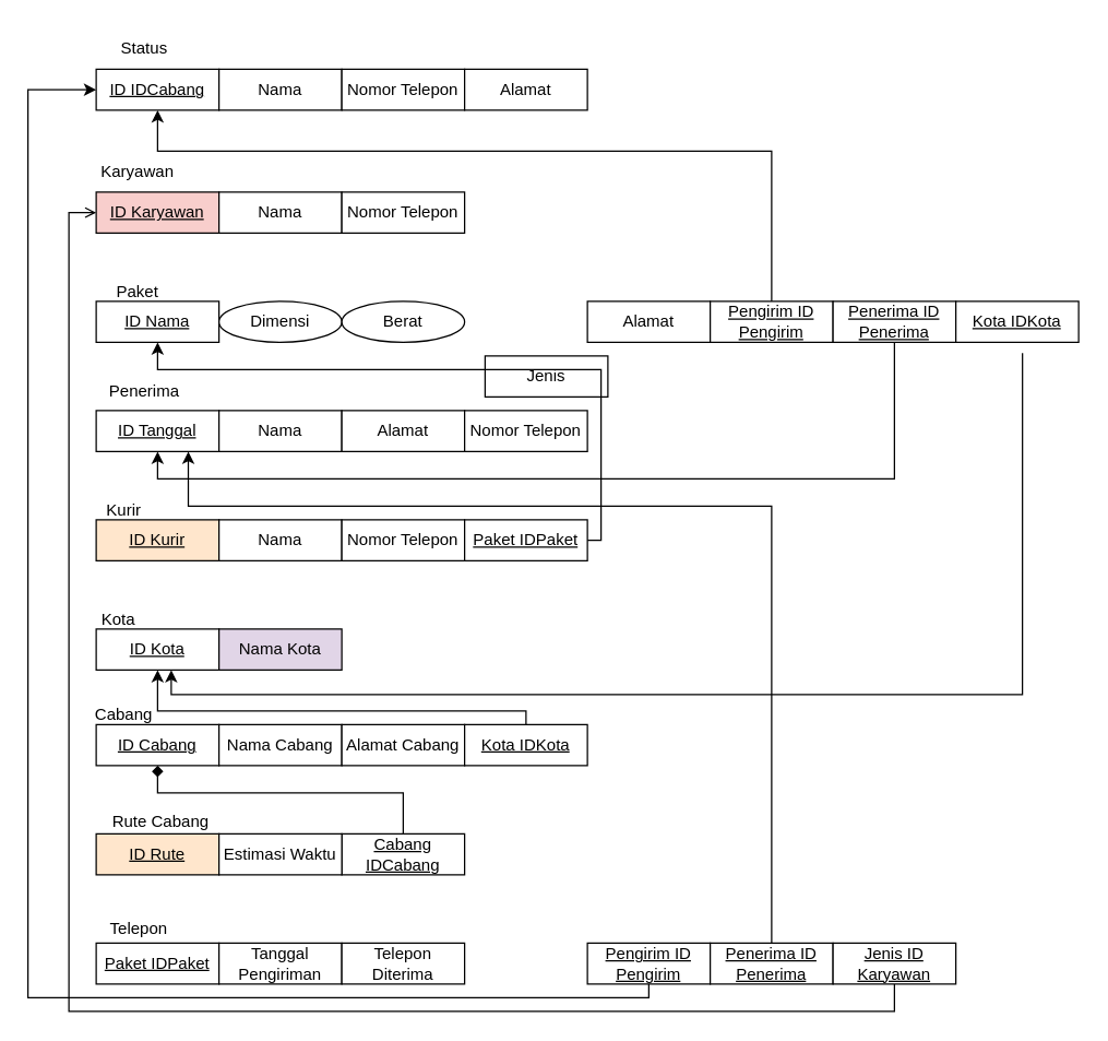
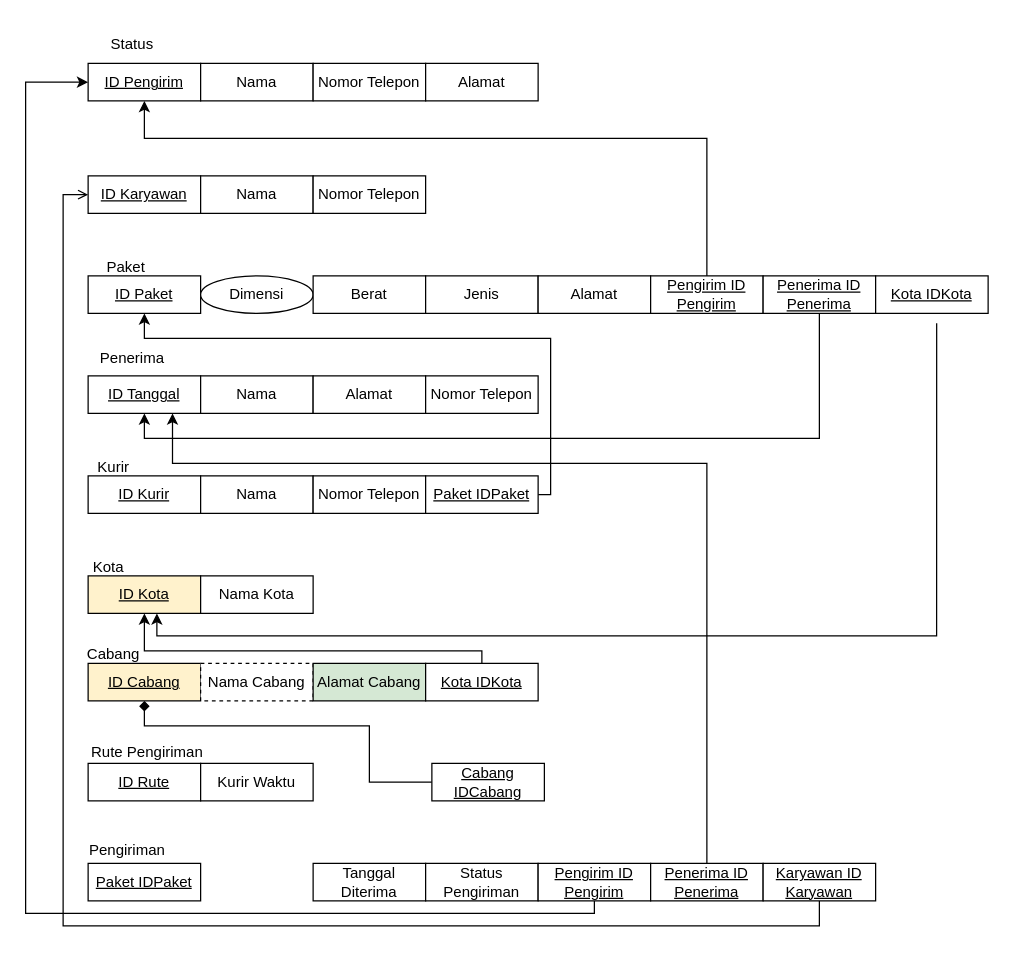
  <mxCell id="0" />
  <mxCell id="1" parent="0" />
- <mxCell id="2" value="&lt;u&gt;ID IDCabang&lt;/u&gt;" style="rounded=0;whiteSpace=wrap;html=1;" vertex="1" parent="1"><mxGeometry x="70" y="50" width="90" height="30" as="geometry" /></mxCell>
+ <mxCell id="2" value="&lt;u&gt;ID Pengirim&lt;/u&gt;" style="rounded=0;whiteSpace=wrap;html=1;" vertex="1" parent="1"><mxGeometry x="70" y="50" width="90" height="30" as="geometry" /></mxCell>
  <mxCell id="3" value="Nama" style="rounded=0;whiteSpace=wrap;html=1;" vertex="1" parent="1"><mxGeometry x="160" y="50" width="90" height="30" as="geometry" /></mxCell>
  <mxCell id="4" value="Nomor Telepon" style="rounded=0;whiteSpace=wrap;html=1;" vertex="1" parent="1"><mxGeometry x="250" y="50" width="90" height="30" as="geometry" /></mxCell>
  <mxCell id="5" value="Alamat" style="rounded=0;whiteSpace=wrap;html=1;" vertex="1" parent="1"><mxGeometry x="340" y="50" width="90" height="30" as="geometry" /></mxCell>
- <mxCell id="6" value="&lt;u&gt;ID Karyawan&lt;/u&gt;" style="rounded=0;whiteSpace=wrap;html=1;fillColor=#f8cecc;" vertex="1" parent="1"><mxGeometry x="70" y="140" width="90" height="30" as="geometry" /></mxCell>
+ <mxCell id="6" value="&lt;u&gt;ID Karyawan&lt;/u&gt;" style="rounded=0;whiteSpace=wrap;html=1;" vertex="1" parent="1"><mxGeometry x="70" y="140" width="90" height="30" as="geometry" /></mxCell>
  <mxCell id="7" value="Nama" style="rounded=0;whiteSpace=wrap;html=1;" vertex="1" parent="1"><mxGeometry x="160" y="140" width="90" height="30" as="geometry" /></mxCell>
  <mxCell id="8" value="Status" style="text;html=1;align=center;verticalAlign=middle;resizable=0;points=[];autosize=1;strokeColor=none;fillColor=none;" vertex="1" parent="1"><mxGeometry x="70" y="20" width="70" height="30" as="geometry" /></mxCell>
  <mxCell id="9" value="Nomor Telepon" style="rounded=0;whiteSpace=wrap;html=1;" vertex="1" parent="1"><mxGeometry x="250" y="140" width="90" height="30" as="geometry" /></mxCell>
- <mxCell id="10" value="&lt;u&gt;ID Nama&lt;/u&gt;" style="rounded=0;whiteSpace=wrap;html=1;" vertex="1" parent="1"><mxGeometry x="70" y="220" width="90" height="30" as="geometry" /></mxCell>
- <mxCell id="11" value="Karyawan" style="text;html=1;align=center;verticalAlign=middle;resizable=0;points=[];autosize=1;strokeColor=none;fillColor=none;" vertex="1" parent="1"><mxGeometry x="60" y="110" width="80" height="30" as="geometry" /></mxCell>
+ <mxCell id="10" value="&lt;u&gt;ID Paket&lt;/u&gt;" style="rounded=0;whiteSpace=wrap;html=1;" vertex="1" parent="1"><mxGeometry x="70" y="220" width="90" height="30" as="geometry" /></mxCell>
  <mxCell id="12" value="Dimensi" style="ellipse;whiteSpace=wrap;html=1;" vertex="1" parent="1"><mxGeometry x="160" y="220" width="90" height="30" as="geometry" /></mxCell>
- <mxCell id="13" value="Berat" style="ellipse;whiteSpace=wrap;html=1;" vertex="1" parent="1"><mxGeometry x="250" y="220" width="90" height="30" as="geometry" /></mxCell>
- <mxCell id="14" value="Jenis" style="rounded=0;whiteSpace=wrap;html=1;" vertex="1" parent="1"><mxGeometry x="355" y="260" width="90" height="30" as="geometry" /></mxCell>
+ <mxCell id="13" value="Berat" style="rounded=0;whiteSpace=wrap;html=1;" vertex="1" parent="1"><mxGeometry x="250" y="220" width="90" height="30" as="geometry" /></mxCell>
+ <mxCell id="14" value="Jenis" style="rounded=0;whiteSpace=wrap;html=1;" vertex="1" parent="1"><mxGeometry x="340" y="220" width="90" height="30" as="geometry" /></mxCell>
  <mxCell id="15" value="Alamat" style="rounded=0;whiteSpace=wrap;html=1;" vertex="1" parent="1"><mxGeometry x="430" y="220" width="90" height="30" as="geometry" /></mxCell>
  <mxCell id="16" style="edgeStyle=orthogonalEdgeStyle;rounded=0;orthogonalLoop=1;jettySize=auto;html=1;" edge="1" parent="1" source="17" target="2"><mxGeometry relative="1" as="geometry"><Array as="points"><mxPoint x="565" y="110" /><mxPoint x="115" y="110" /></Array></mxGeometry></mxCell>
  <mxCell id="17" value="&lt;u&gt;Pengirim ID Pengirim&lt;/u&gt;" style="rounded=0;whiteSpace=wrap;html=1;" vertex="1" parent="1"><mxGeometry x="520" y="220" width="90" height="30" as="geometry" /></mxCell>
  <mxCell id="18" style="edgeStyle=orthogonalEdgeStyle;rounded=0;orthogonalLoop=1;jettySize=auto;html=1;entryX=0.5;entryY=1;entryDx=0;entryDy=0;" edge="1" parent="1" source="19" target="22"><mxGeometry relative="1" as="geometry"><Array as="points"><mxPoint x="655" y="350" /><mxPoint x="115" y="350" /></Array></mxGeometry></mxCell>
  <mxCell id="19" value="&lt;u&gt;Penerima ID Penerima&lt;/u&gt;" style="rounded=0;whiteSpace=wrap;html=1;" vertex="1" parent="1"><mxGeometry x="610" y="220" width="90" height="30" as="geometry" /></mxCell>
  <mxCell id="20" value="&lt;u&gt;Kota IDKota&lt;/u&gt;" style="rounded=0;whiteSpace=wrap;html=1;" vertex="1" parent="1"><mxGeometry x="700" y="220" width="90" height="30" as="geometry" /></mxCell>
  <mxCell id="21" value="Paket" style="text;html=1;align=center;verticalAlign=middle;resizable=0;points=[];autosize=1;strokeColor=none;fillColor=none;" vertex="1" parent="1"><mxGeometry x="75" y="198" width="50" height="30" as="geometry" /></mxCell>
  <mxCell id="22" value="&lt;u&gt;ID Tanggal&lt;/u&gt;" style="rounded=0;whiteSpace=wrap;html=1;" vertex="1" parent="1"><mxGeometry x="70" y="300" width="90" height="30" as="geometry" /></mxCell>
  <mxCell id="23" value="Nama" style="rounded=0;whiteSpace=wrap;html=1;" vertex="1" parent="1"><mxGeometry x="160" y="300" width="90" height="30" as="geometry" /></mxCell>
  <mxCell id="24" value="Alamat" style="rounded=0;whiteSpace=wrap;html=1;" vertex="1" parent="1"><mxGeometry x="250" y="300" width="90" height="30" as="geometry" /></mxCell>
  <mxCell id="25" value="Nomor Telepon" style="rounded=0;whiteSpace=wrap;html=1;" vertex="1" parent="1"><mxGeometry x="340" y="300" width="90" height="30" as="geometry" /></mxCell>
  <mxCell id="26" value="Penerima&lt;div&gt;&lt;br&gt;&lt;/div&gt;" style="text;html=1;align=center;verticalAlign=middle;resizable=0;points=[];autosize=1;strokeColor=none;fillColor=none;" vertex="1" parent="1"><mxGeometry x="70" y="273" width="70" height="40" as="geometry" /></mxCell>
- <mxCell id="27" value="&lt;u&gt;ID Kurir&lt;/u&gt;" style="rounded=0;whiteSpace=wrap;html=1;fillColor=#ffe6cc;" vertex="1" parent="1"><mxGeometry x="70" y="380" width="90" height="30" as="geometry" /></mxCell>
+ <mxCell id="27" value="&lt;u&gt;ID Kurir&lt;/u&gt;" style="rounded=0;whiteSpace=wrap;html=1;" vertex="1" parent="1"><mxGeometry x="70" y="380" width="90" height="30" as="geometry" /></mxCell>
  <mxCell id="28" value="Nama" style="rounded=0;whiteSpace=wrap;html=1;" vertex="1" parent="1"><mxGeometry x="160" y="380" width="90" height="30" as="geometry" /></mxCell>
  <mxCell id="29" value="Nomor Telepon" style="rounded=0;whiteSpace=wrap;html=1;" vertex="1" parent="1"><mxGeometry x="250" y="380" width="90" height="30" as="geometry" /></mxCell>
  <mxCell id="30" style="edgeStyle=orthogonalEdgeStyle;rounded=0;orthogonalLoop=1;jettySize=auto;html=1;entryX=0.5;entryY=1;entryDx=0;entryDy=0;" edge="1" parent="1" source="31" target="10"><mxGeometry relative="1" as="geometry"><Array as="points"><mxPoint x="440" y="395" /><mxPoint x="440" y="270" /><mxPoint x="115" y="270" /></Array></mxGeometry></mxCell>
  <mxCell id="31" value="&lt;u&gt;Paket IDPaket&lt;/u&gt;" style="rounded=0;whiteSpace=wrap;html=1;" vertex="1" parent="1"><mxGeometry x="340" y="380" width="90" height="30" as="geometry" /></mxCell>
- <mxCell id="32" value="&lt;u&gt;ID Kota&lt;/u&gt;" style="rounded=0;whiteSpace=wrap;html=1;" vertex="1" parent="1"><mxGeometry x="70" y="460" width="90" height="30" as="geometry" /></mxCell>
- <mxCell id="33" value="Nama Kota" style="rounded=0;whiteSpace=wrap;html=1;fillColor=#e1d5e7;" vertex="1" parent="1"><mxGeometry x="160" y="460" width="90" height="30" as="geometry" /></mxCell>
+ <mxCell id="32" value="&lt;u&gt;ID Kota&lt;/u&gt;" style="rounded=0;whiteSpace=wrap;html=1;fillColor=#fff2cc;" vertex="1" parent="1"><mxGeometry x="70" y="460" width="90" height="30" as="geometry" /></mxCell>
+ <mxCell id="33" value="Nama Kota" style="rounded=0;whiteSpace=wrap;html=1;" vertex="1" parent="1"><mxGeometry x="160" y="460" width="90" height="30" as="geometry" /></mxCell>
  <mxCell id="34" value="Kurir" style="text;html=1;align=center;verticalAlign=middle;resizable=0;points=[];autosize=1;strokeColor=none;fillColor=none;" vertex="1" parent="1"><mxGeometry x="65" y="358" width="50" height="30" as="geometry" /></mxCell>
  <mxCell id="35" value="Kota" style="text;html=1;align=center;verticalAlign=middle;resizable=0;points=[];autosize=1;strokeColor=none;fillColor=none;" vertex="1" parent="1"><mxGeometry x="61" y="438" width="50" height="30" as="geometry" /></mxCell>
- <mxCell id="36" value="&lt;u&gt;ID Cabang&lt;/u&gt;" style="rounded=0;whiteSpace=wrap;html=1;" vertex="1" parent="1"><mxGeometry x="70" y="530" width="90" height="30" as="geometry" /></mxCell>
- <mxCell id="37" value="Nama Cabang" style="rounded=0;whiteSpace=wrap;html=1;" vertex="1" parent="1"><mxGeometry x="160" y="530" width="90" height="30" as="geometry" /></mxCell>
- <mxCell id="38" value="Alamat Cabang" style="rounded=0;whiteSpace=wrap;html=1;" vertex="1" parent="1"><mxGeometry x="250" y="530" width="90" height="30" as="geometry" /></mxCell>
+ <mxCell id="36" value="&lt;u&gt;ID Cabang&lt;/u&gt;" style="rounded=0;whiteSpace=wrap;html=1;fillColor=#fff2cc;" vertex="1" parent="1"><mxGeometry x="70" y="530" width="90" height="30" as="geometry" /></mxCell>
+ <mxCell id="37" value="Nama Cabang" style="rounded=0;whiteSpace=wrap;html=1;dashed=1;" vertex="1" parent="1"><mxGeometry x="160" y="530" width="90" height="30" as="geometry" /></mxCell>
+ <mxCell id="38" value="Alamat Cabang" style="rounded=0;whiteSpace=wrap;html=1;fillColor=#d5e8d4;" vertex="1" parent="1"><mxGeometry x="250" y="530" width="90" height="30" as="geometry" /></mxCell>
  <mxCell id="39" style="edgeStyle=orthogonalEdgeStyle;rounded=0;orthogonalLoop=1;jettySize=auto;html=1;entryX=0.5;entryY=1;entryDx=0;entryDy=0;" edge="1" parent="1" source="40" target="32"><mxGeometry relative="1" as="geometry"><Array as="points"><mxPoint x="385" y="520" /><mxPoint x="115" y="520" /></Array></mxGeometry></mxCell>
  <mxCell id="40" value="&lt;u&gt;Kota IDKota&lt;/u&gt;" style="rounded=0;whiteSpace=wrap;html=1;" vertex="1" parent="1"><mxGeometry x="340" y="530" width="90" height="30" as="geometry" /></mxCell>
  <mxCell id="41" value="Cabang" style="text;html=1;align=center;verticalAlign=middle;resizable=0;points=[];autosize=1;strokeColor=none;fillColor=none;" vertex="1" parent="1"><mxGeometry x="55" y="508" width="70" height="30" as="geometry" /></mxCell>
- <mxCell id="42" value="&lt;u&gt;ID Rute&lt;/u&gt;" style="rounded=0;whiteSpace=wrap;html=1;fillColor=#ffe6cc;" vertex="1" parent="1"><mxGeometry x="70" y="610" width="90" height="30" as="geometry" /></mxCell>
+ <mxCell id="42" value="&lt;u&gt;ID Rute&lt;/u&gt;" style="rounded=0;whiteSpace=wrap;html=1;" vertex="1" parent="1"><mxGeometry x="70" y="610" width="90" height="30" as="geometry" /></mxCell>
  <mxCell id="43" style="edgeStyle=orthogonalEdgeStyle;rounded=0;orthogonalLoop=1;jettySize=auto;html=1;entryX=0.5;entryY=1;entryDx=0;entryDy=0;endArrow=diamond;" edge="1" parent="1" source="44" target="36"><mxGeometry relative="1" as="geometry"><Array as="points"><mxPoint x="295" y="580" /><mxPoint x="115" y="580" /></Array></mxGeometry></mxCell>
- <mxCell id="44" value="&lt;u&gt;Cabang IDCabang&lt;/u&gt;" style="rounded=0;whiteSpace=wrap;html=1;" vertex="1" parent="1"><mxGeometry x="250" y="610" width="90" height="30" as="geometry" /></mxCell>
- <mxCell id="45" value="Estimasi Waktu" style="rounded=0;whiteSpace=wrap;html=1;" vertex="1" parent="1"><mxGeometry x="160" y="610" width="90" height="30" as="geometry" /></mxCell>
- <mxCell id="46" value="Rute Cabang" style="text;html=1;align=center;verticalAlign=middle;resizable=0;points=[];autosize=1;strokeColor=none;fillColor=none;" vertex="1" parent="1"><mxGeometry x="62" y="586" width="110" height="30" as="geometry" /></mxCell>
+ <mxCell id="44" value="&lt;u&gt;Cabang IDCabang&lt;/u&gt;" style="rounded=0;whiteSpace=wrap;html=1;" vertex="1" parent="1"><mxGeometry x="345" y="610" width="90" height="30" as="geometry" /></mxCell>
+ <mxCell id="45" value="Kurir Waktu" style="rounded=0;whiteSpace=wrap;html=1;" vertex="1" parent="1"><mxGeometry x="160" y="610" width="90" height="30" as="geometry" /></mxCell>
+ <mxCell id="46" value="Rute Pengiriman" style="text;html=1;align=center;verticalAlign=middle;resizable=0;points=[];autosize=1;strokeColor=none;fillColor=none;" vertex="1" parent="1"><mxGeometry x="62" y="586" width="110" height="30" as="geometry" /></mxCell>
  <mxCell id="47" style="edgeStyle=orthogonalEdgeStyle;rounded=0;orthogonalLoop=1;jettySize=auto;html=1;" edge="1" parent="1" target="32"><mxGeometry relative="1" as="geometry"><mxPoint x="748.84" y="257.96" as="sourcePoint" /><mxPoint x="125.01" y="498.95" as="targetPoint" /><Array as="points"><mxPoint x="749" y="508" /><mxPoint x="125" y="508" /></Array></mxGeometry></mxCell>
  <mxCell id="48" value="&lt;u&gt;Paket IDPaket&lt;/u&gt;" style="rounded=0;whiteSpace=wrap;html=1;" vertex="1" parent="1"><mxGeometry x="70" y="690" width="90" height="30" as="geometry" /></mxCell>
- <mxCell id="49" value="Tanggal Pengiriman" style="rounded=0;whiteSpace=wrap;html=1;" vertex="1" parent="1"><mxGeometry x="160" y="690" width="90" height="30" as="geometry" /></mxCell>
- <mxCell id="50" value="Telepon Diterima" style="rounded=0;whiteSpace=wrap;html=1;" vertex="1" parent="1"><mxGeometry x="250" y="690" width="90" height="30" as="geometry" /></mxCell>
+ <mxCell id="50" value="Tanggal Diterima" style="rounded=0;whiteSpace=wrap;html=1;" vertex="1" parent="1"><mxGeometry x="250" y="690" width="90" height="30" as="geometry" /></mxCell>
+ <mxCell id="51" value="Status Pengiriman" style="rounded=0;whiteSpace=wrap;html=1;" vertex="1" parent="1"><mxGeometry x="340" y="690" width="90" height="30" as="geometry" /></mxCell>
  <mxCell id="52" style="edgeStyle=orthogonalEdgeStyle;rounded=0;orthogonalLoop=1;jettySize=auto;html=1;entryX=0;entryY=0.5;entryDx=0;entryDy=0;" edge="1" parent="1" source="53" target="2"><mxGeometry relative="1" as="geometry"><Array as="points"><mxPoint x="475" y="730" /><mxPoint x="20" y="730" /><mxPoint x="20" y="65" /></Array></mxGeometry></mxCell>
  <mxCell id="53" value="&lt;u&gt;Pengirim ID Pengirim&lt;/u&gt;" style="rounded=0;whiteSpace=wrap;html=1;" vertex="1" parent="1"><mxGeometry x="430" y="690" width="90" height="30" as="geometry" /></mxCell>
  <mxCell id="54" style="edgeStyle=orthogonalEdgeStyle;rounded=0;orthogonalLoop=1;jettySize=auto;html=1;entryX=0.75;entryY=1;entryDx=0;entryDy=0;" edge="1" parent="1" source="55" target="22"><mxGeometry relative="1" as="geometry"><Array as="points"><mxPoint x="565" y="370" /><mxPoint x="138" y="370" /></Array></mxGeometry></mxCell>
  <mxCell id="55" value="&lt;u&gt;Penerima ID Penerima&lt;/u&gt;" style="rounded=0;whiteSpace=wrap;html=1;" vertex="1" parent="1"><mxGeometry x="520" y="690" width="90" height="30" as="geometry" /></mxCell>
  <mxCell id="56" style="edgeStyle=orthogonalEdgeStyle;rounded=0;orthogonalLoop=1;jettySize=auto;html=1;entryX=0;entryY=0.5;entryDx=0;entryDy=0;endArrow=open;" edge="1" parent="1" source="57" target="6"><mxGeometry relative="1" as="geometry"><Array as="points"><mxPoint x="655" y="740" /><mxPoint x="50" y="740" /><mxPoint x="50" y="155" /></Array></mxGeometry></mxCell>
- <mxCell id="57" value="&lt;u&gt;Jenis ID Karyawan&lt;/u&gt;" style="rounded=0;whiteSpace=wrap;html=1;" vertex="1" parent="1"><mxGeometry x="610" y="690" width="90" height="30" as="geometry" /></mxCell>
- <mxCell id="58" value="Telepon&lt;div&gt;&lt;br&gt;&lt;/div&gt;" style="text;html=1;align=center;verticalAlign=middle;resizable=0;points=[];autosize=1;strokeColor=none;fillColor=none;" vertex="1" parent="1"><mxGeometry x="61" y="667" width="80" height="40" as="geometry" /></mxCell>
+ <mxCell id="57" value="&lt;u&gt;Karyawan ID Karyawan&lt;/u&gt;" style="rounded=0;whiteSpace=wrap;html=1;" vertex="1" parent="1"><mxGeometry x="610" y="690" width="90" height="30" as="geometry" /></mxCell>
+ <mxCell id="58" value="Pengiriman&lt;div&gt;&lt;br&gt;&lt;/div&gt;" style="text;html=1;align=center;verticalAlign=middle;resizable=0;points=[];autosize=1;strokeColor=none;fillColor=none;" vertex="1" parent="1"><mxGeometry x="61" y="667" width="80" height="40" as="geometry" /></mxCell>
